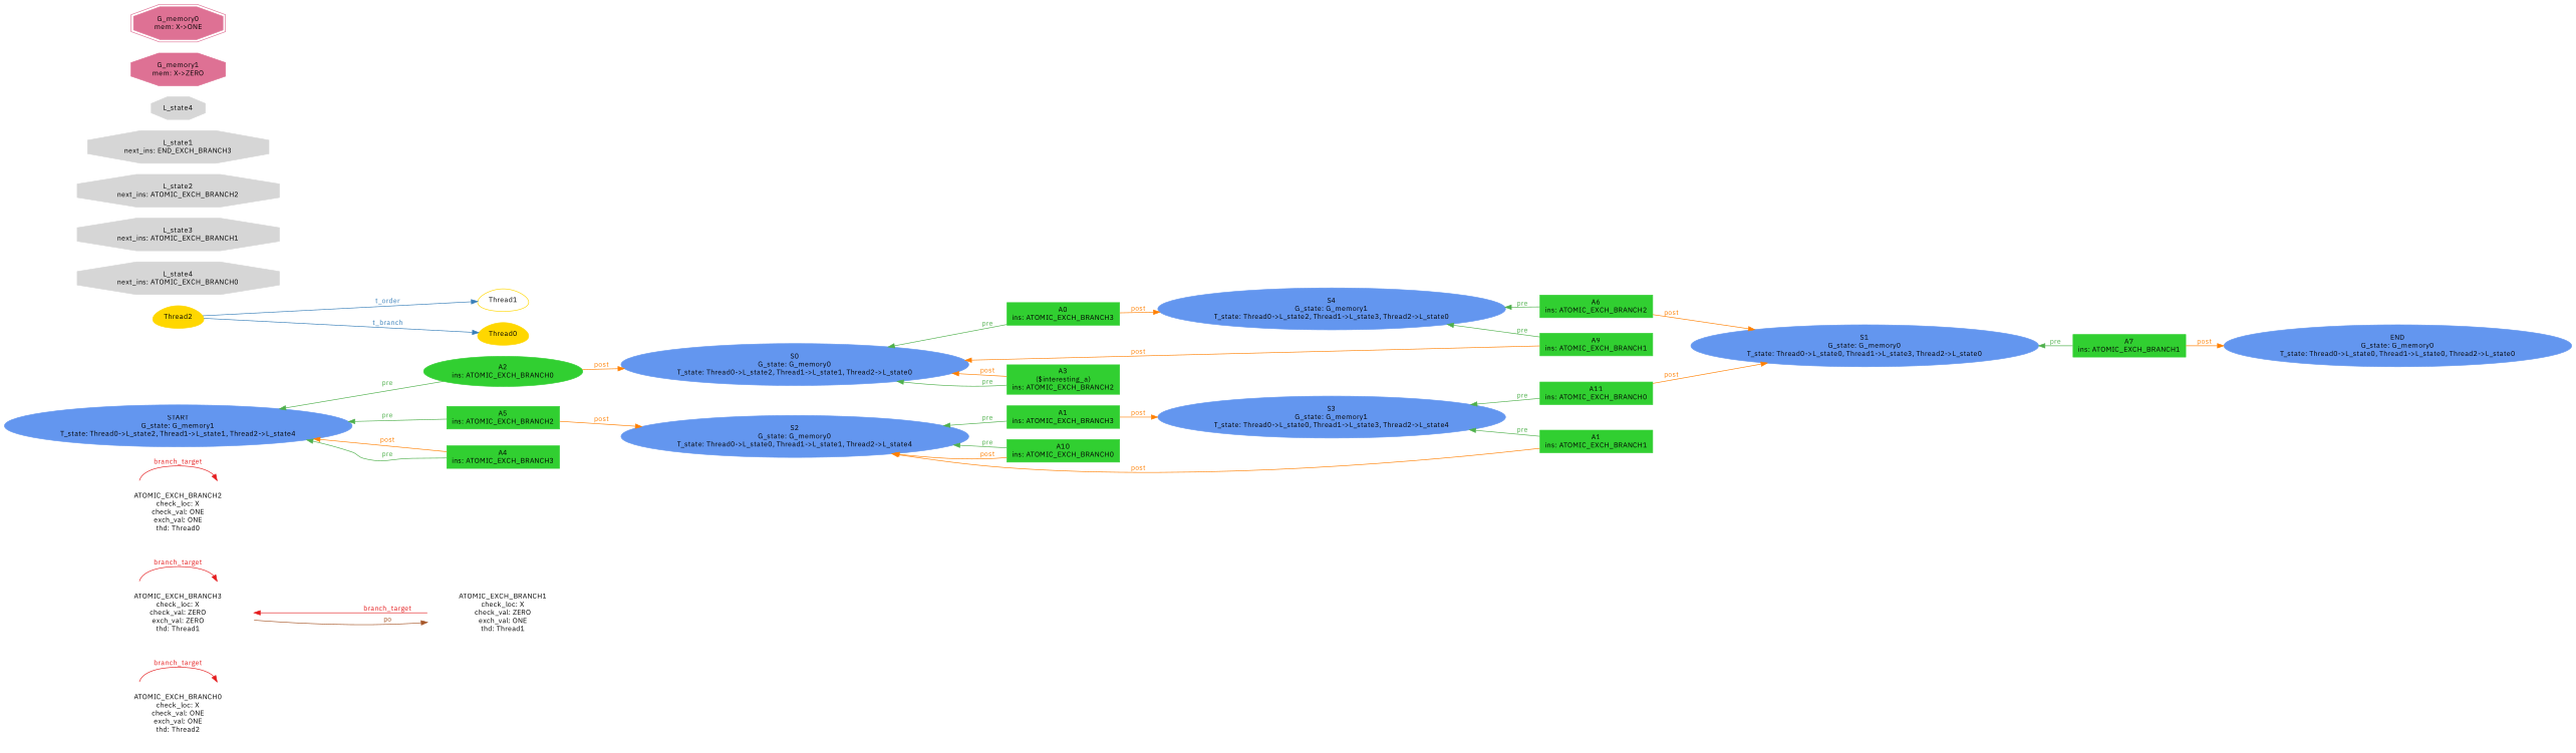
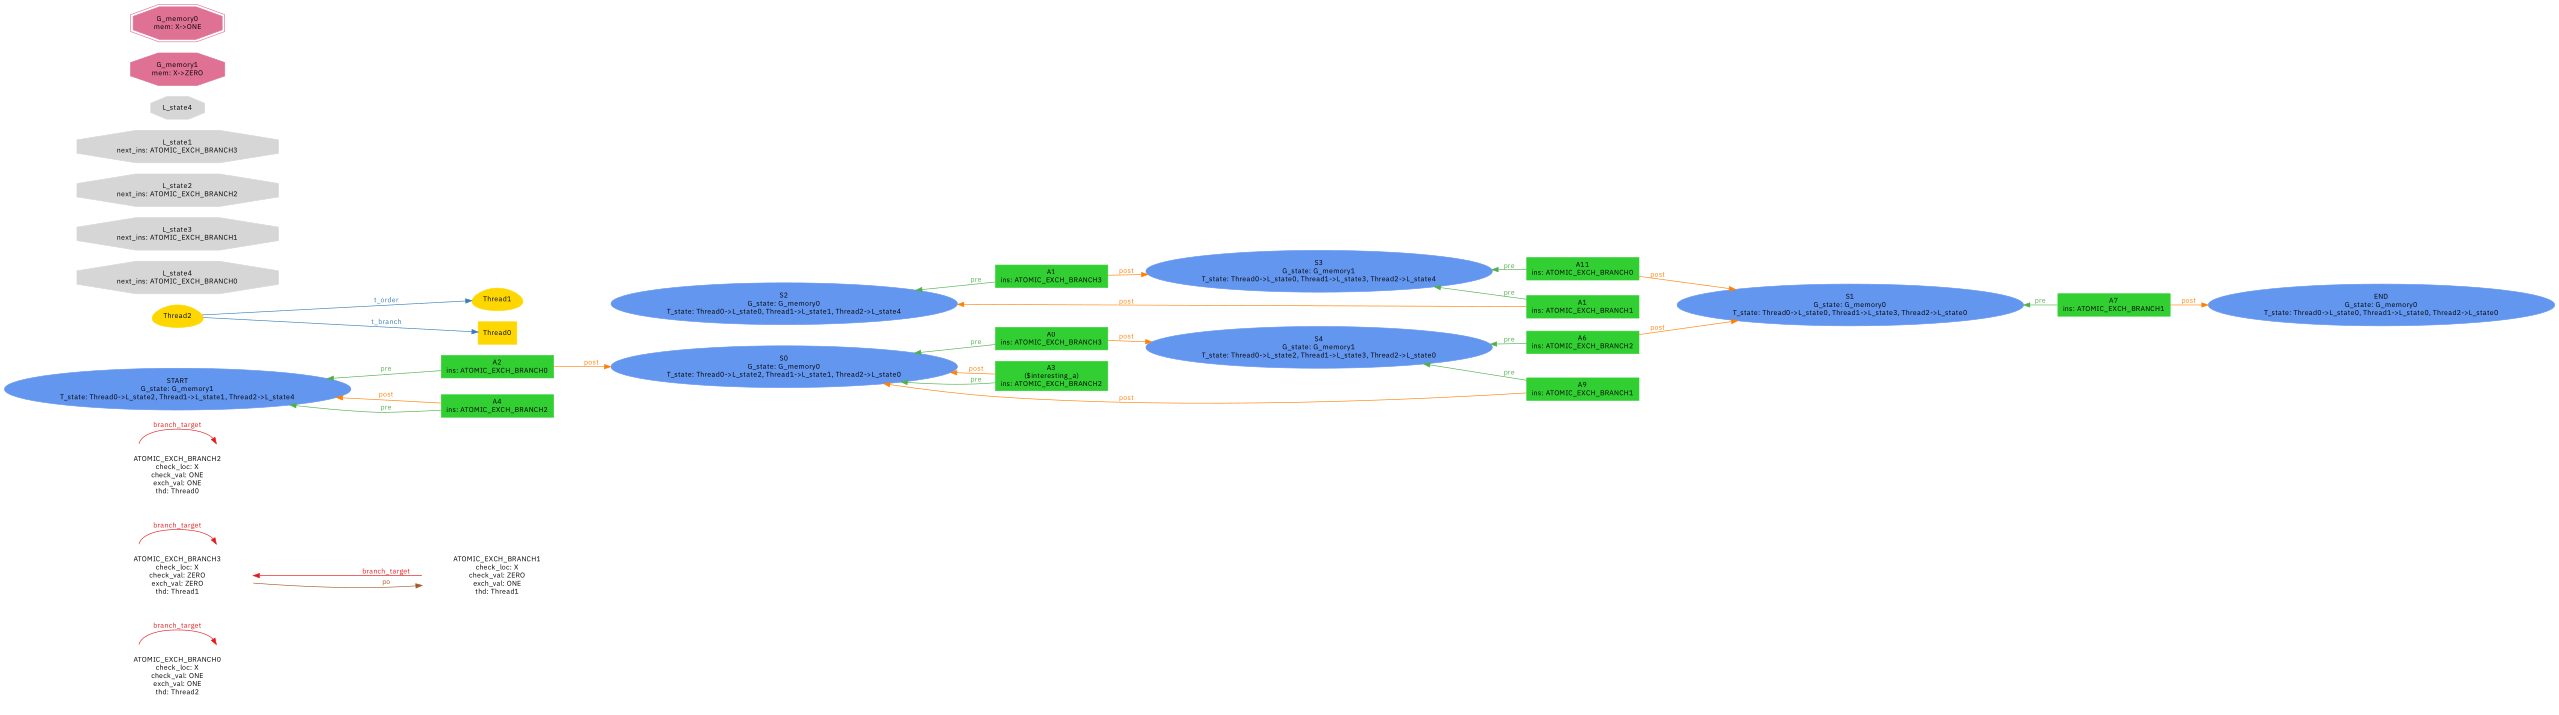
  digraph {
    fontname="IBM Plex Sans"
    fontsize=12
    rankdir=LR
    node [color="#31cf31" fontcolor="#000000" fontname="IBM Plex Sans" fontsize=12 shape=box style="filled, solid"]
    edge [color="#ff7f00" dir=back fontcolor="#ff7f00" fontname="IBM Plex Sans" fontsize=12 style=solid uuid="<A3, S0>" weight=1]
    n1 [color="#ffffff" label="ATOMIC_EXCH_BRANCH0\ncheck_loc: X\ncheck_val: ONE\nexch_val: ONE\nthd: Thread2" shape=octagon uuid=ATOMIC_EXCH_BRANCH0]
    n2 [color="#ffffff" label="ATOMIC_EXCH_BRANCH3\ncheck_loc: X\ncheck_val: ZERO\nexch_val: ZERO\nthd: Thread1" shape=octagon uuid=ATOMIC_EXCH_BRANCH3]
    n3 [color="#ffffff" label="ATOMIC_EXCH_BRANCH1\ncheck_loc: X\ncheck_val: ZERO\nexch_val: ONE\nthd: Thread1" shape=octagon uuid=ATOMIC_EXCH_BRANCH1]
    n4 [color="#ffffff" label="ATOMIC_EXCH_BRANCH2\ncheck_loc: X\ncheck_val: ONE\nexch_val: ONE\nthd: Thread0" shape=octagon uuid=ATOMIC_EXCH_BRANCH2]
    n5 [label="A0\nins: ATOMIC_EXCH_BRANCH3" uuid=A0]
    n6 [color="#6396ef" label="S4\nG_state: G_memory1\nT_state: Thread0->L_state2, Thread1->L_state3, Thread2->L_state0" shape=ellipse uuid=S4]
    n7 [label="A6\nins: ATOMIC_EXCH_BRANCH2" uuid=A6]
    n8 [label="A9\nins: ATOMIC_EXCH_BRANCH1" uuid=A9]
    n9 [color="#6396ef" label="S1\nG_state: G_memory0\nT_state: Thread0->L_state0, Thread1->L_state3, Thread2->L_state0" shape=ellipse uuid=S1]
    n10 [label="A1\nins: ATOMIC_EXCH_BRANCH3" uuid=A1]
    n11 [color="#6396ef" label="S3\nG_state: G_memory1\nT_state: Thread0->L_state0, Thread1->L_state3, Thread2->L_state4" shape=ellipse uuid=S3]
    n12 [label="A1\nins: ATOMIC_EXCH_BRANCH1" uuid=A8]
    n13 [label="A11\nins: ATOMIC_EXCH_BRANCH0" uuid=A11]
-   n14 [label="A2\nins: ATOMIC_EXCH_BRANCH0" shape=ellipse uuid=A2]
+   n14 [label="A2\nins: ATOMIC_EXCH_BRANCH0" uuid=A2]
    n15 [color="#6396ef" label="S0\nG_state: G_memory0\nT_state: Thread0->L_state2, Thread1->L_state1, Thread2->L_state0" shape=ellipse uuid=S0]
    n16 [label="A3\n($interesting_a)\nins: ATOMIC_EXCH_BRANCH2" uuid=A3]
    n17 [color="#6396ef" label="START\nG_state: G_memory1\nT_state: Thread0->L_state2, Thread1->L_state1, Thread2->L_state4" shape=ellipse uuid=START]
-   n18 [label="A4\nins: ATOMIC_EXCH_BRANCH3" uuid=A4]
-   n19 [label="A5\nins: ATOMIC_EXCH_BRANCH2" uuid=A5]
+   n18 [label="A4\nins: ATOMIC_EXCH_BRANCH2" uuid=A4]
    n20 [color="#6396ef" label="S2\nG_state: G_memory0\nT_state: Thread0->L_state0, Thread1->L_state1, Thread2->L_state4" shape=ellipse uuid=S2]
-   n21 [label="A10\nins: ATOMIC_EXCH_BRANCH0" uuid=A10]
    n22 [label="A7\nins: ATOMIC_EXCH_BRANCH1" uuid=A7]
    n23 [color="#6396ef" label="END\nG_state: G_memory0\nT_state: Thread0->L_state0, Thread1->L_state0, Thread2->L_state0" shape=ellipse uuid=END]
-   n24 [color="#ffd700" label=Thread1 shape=egg uuid=Thread1 fillcolor="#ffffff"]
+   n24 [color="#ffd700" label=Thread1 shape=egg uuid=Thread1]
    n25 [color="#ffd700" label=Thread2 shape=egg uuid=Thread2]
-   n26 [color="#ffd700" label=Thread0 shape=egg uuid=Thread0]
+   n26 [color="#ffd700" label=Thread0 uuid=Thread0]
    n27 [color="#d6d6d6" label="L_state4\nnext_ins: ATOMIC_EXCH_BRANCH0" shape=octagon uuid=L_state4]
    n28 [color="#d6d6d6" label="L_state3\nnext_ins: ATOMIC_EXCH_BRANCH1" shape=octagon uuid=L_state3]
    n29 [color="#d6d6d6" label="L_state2\nnext_ins: ATOMIC_EXCH_BRANCH2" shape=octagon uuid=L_state2]
-   n30 [color="#d6d6d6" label="L_state1\nnext_ins: END_EXCH_BRANCH3" shape=octagon uuid=L_state1]
+   n30 [color="#d6d6d6" label="L_state1\nnext_ins: ATOMIC_EXCH_BRANCH3" shape=octagon uuid=L_state1]
    n31 [color="#d6d6d6" label=L_state4 shape=octagon uuid=L_state0]
    n32 [color="#de7194" label="G_memory1\nmem: X->ZERO" shape=octagon uuid=G_memory1]
    n33 [color="#de7194" label="G_memory0\nmem: X->ONE" shape=doubleoctagon uuid=G_memory0]
    n1 -> n1 [color="#e41a1c" dir=forward fontcolor="#e41a1c" label=branch_target uuid="<ATOMIC_EXCH_BRANCH0, ATOMIC_EXCH_BRANCH0>"]
    n2 -> n2 [color="#e41a1c" dir=forward fontcolor="#e41a1c" label=branch_target uuid="<ATOMIC_EXCH_BRANCH3, ATOMIC_EXCH_BRANCH3>"]
    n2 -> n3 [color="#e41a1c" fontcolor="#e41a1c" label=branch_target uuid="<ATOMIC_EXCH_BRANCH1, ATOMIC_EXCH_BRANCH3>"]
    n2 -> n3 [color="#a65628" dir=forward fontcolor="#a65628" label=po uuid="<ATOMIC_EXCH_BRANCH3, ATOMIC_EXCH_BRANCH1>"]
    n4 -> n4 [color="#e41a1c" dir=forward fontcolor="#e41a1c" label=branch_target uuid="<ATOMIC_EXCH_BRANCH2, ATOMIC_EXCH_BRANCH2>"]
    n5 -> n6 [dir=forward label=post uuid="<A0, S4>"]
    n6 -> n7 [color="#4daf4a" fontcolor="#4daf4a" label=pre uuid="<A6, S4>"]
    n6 -> n8 [color="#4daf4a" fontcolor="#4daf4a" label=pre uuid="<A9, S4>"]
    n7 -> n9 [dir=forward label=post uuid="<A6, S1>"]
    n9 -> n22 [color="#4daf4a" fontcolor="#4daf4a" label=pre uuid="<A7, S1>"]
    n10 -> n11 [dir=forward label=post uuid="<A1, S3>"]
    n11 -> n12 [color="#4daf4a" fontcolor="#4daf4a" label=pre uuid="<A8, S3>"]
    n11 -> n13 [color="#4daf4a" fontcolor="#4daf4a" label=pre uuid="<A11, S3>"]
    n13 -> n9 [dir=forward label=post uuid="<A11, S1>"]
    n14 -> n15 [dir=forward label=post uuid="<A2, S0>"]
    n15 -> n5 [color="#4daf4a" fontcolor="#4daf4a" label=pre uuid="<A0, S0>"]
    n15 -> n8 [label=post uuid="<A9, S0>"]
    n15 -> n16 [label=post]
    n15 -> n16 [color="#4daf4a" fontcolor="#4daf4a" label=pre]
    n17 -> n14 [color="#4daf4a" fontcolor="#4daf4a" label=pre uuid="<A2, START>"]
    n17 -> n18 [label=post uuid="<A4, START>"]
    n17 -> n18 [color="#4daf4a" fontcolor="#4daf4a" label=pre uuid="<A4, START>"]
-   n17 -> n19 [color="#4daf4a" fontcolor="#4daf4a" label=pre uuid="<A5, START>"]
-   n19 -> n20 [dir=forward label=post uuid="<A5, S2>"]
    n20 -> n10 [color="#4daf4a" fontcolor="#4daf4a" label=pre uuid="<A1, S2>"]
    n20 -> n12 [label=post uuid="<A8, S2>"]
-   n20 -> n21 [label=post uuid="<A10, S2>"]
-   n20 -> n21 [color="#4daf4a" fontcolor="#4daf4a" label=pre uuid="<A10, S2>"]
    n22 -> n23 [dir=forward label=post uuid="<A7, END>"]
    n25 -> n24 [color="#377eb8" dir=forward fontcolor="#377eb8" label=t_order uuid="<Thread1, Thread2>"]
    n25 -> n26 [color="#377eb8" dir=forward fontcolor="#377eb8" label=t_branch uuid="<Thread2, Thread0>"]
  }
